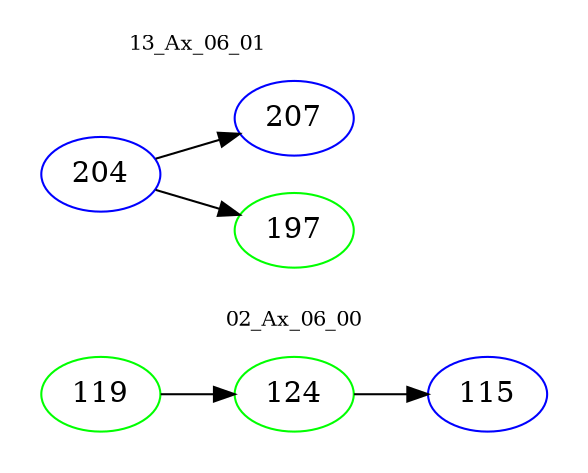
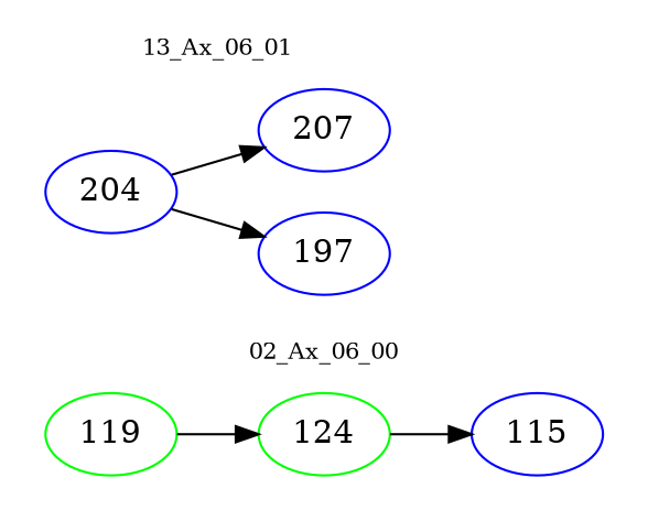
  digraph {
    rankdir=LR
    node [color=green]
    edge [color=black]
    n1 [label=119]
    n2 [color=blue label=115]
    n3 [label=124]
    n4 [color=blue label=204]
-   n5 [label=197]
+   n5 [color=blue label=197]
    n6 [color=blue label=207]
    subgraph cluster_1 {
      color=white
      fontsize=10
      label="02_Ax_06_00"
      n1
      n2
      n3
    }
    subgraph cluster_2 {
      color=white
      fontsize=10
      label="13_Ax_06_01"
      n4
      n5
      n6
    }
    n1 -> n3
    n3 -> n2
    n4 -> n5
    n4 -> n6
  }
